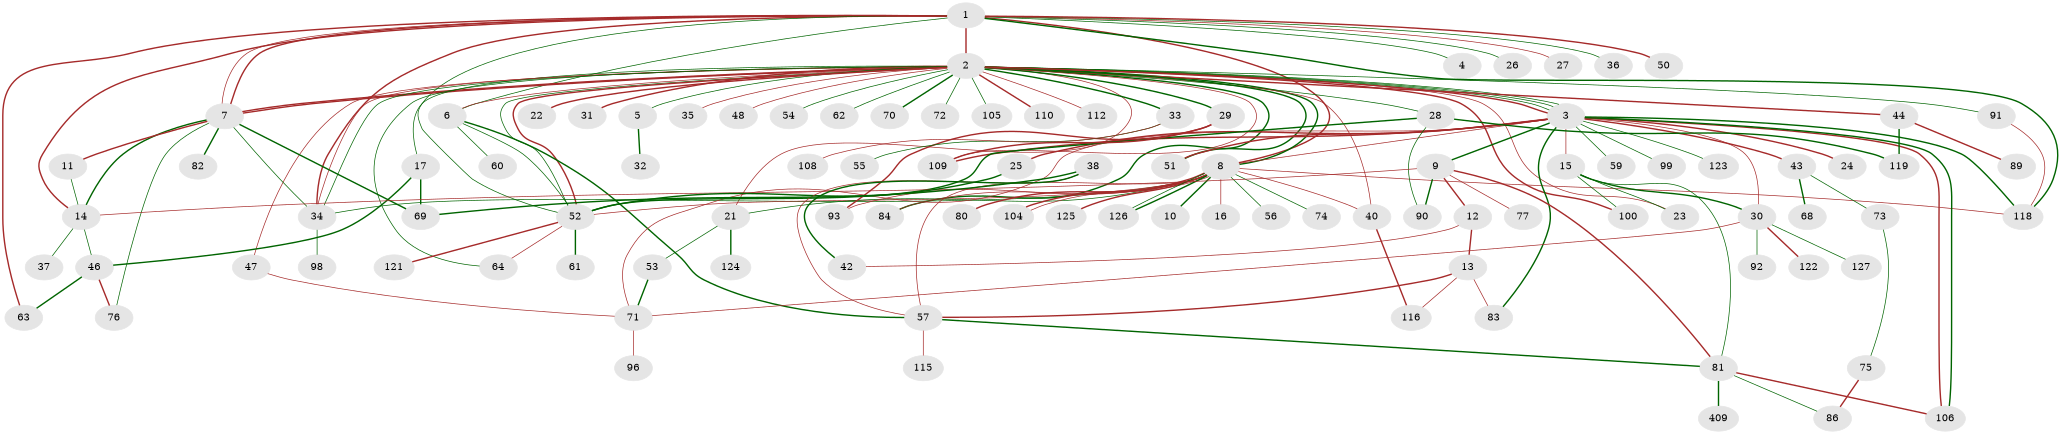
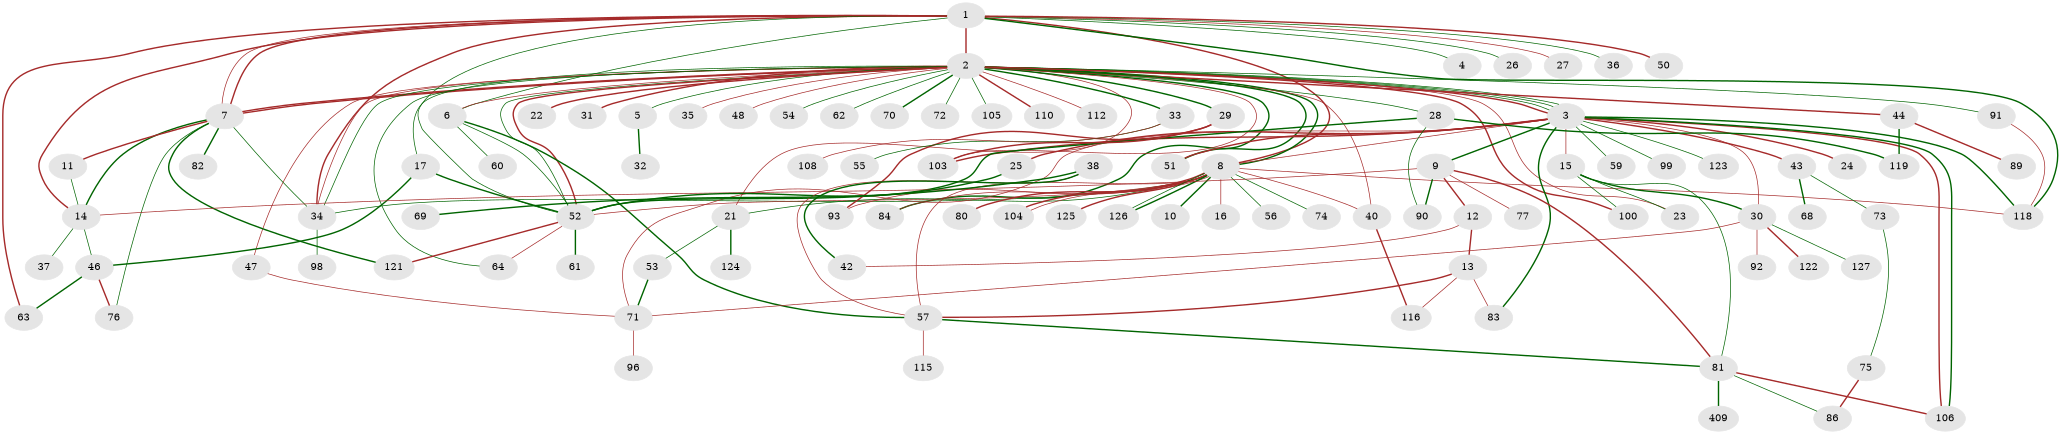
  graph {
    fontname="DejaVu Serif"
    node [color=gray90 fontname="DejaVu Serif" style=filled]
    edge [color=darkgreen fontname="DejaVu Serif" style=solid]
    1 [super="+19"]
    2 [super="+18"]
    4
    6
    7 [super="+94"]
    8 [super="+65"]
    14 [super="+67"]
    26
    27
    34
    36
    50
    52 [super="+95"]
    63
    118
    3 [super="+87"]
    5
    17 [super="+39"]
    21 [super="+49"]
    22
    23
    28 [super="+102"]
    29
    31
    33 [super="+66"]
    35
    40
    44 [super="+88"]
    47
    48
    51
    54
    62
    64
    70
    72
    84 [super="+113"]
    91
    100
-   103 [label=109]
+   103
    105
    110
    112
    57 [super="+117"]
    60
    11
    76
    82
    121
    10
    16
    56
    74
    80
    93
    104
    125
    126
    37
    46 [super="+101"]
    98
    61
    9 [super="+20"]
    15 [super="+41"]
    24
    25
    30 [super="+58"]
    43
    59
    71 [super="+120"]
    83
    99
    106
    123
    32 [super="+45"]
    69
    53
    124
    90
    119
    55
    108
    116
    89
    12
    77
    81 [super="+85"]
    92
    122
    127
    68
    73
    96 [super="+114"]
    115
    13 [super="+79"]
    42
    86
    n98 [label=409]
    38 [super="+97"]
    75 [super="+107"]
    1 -- 2 [color=brown style=bold]
    1 -- 4
    1 -- 6
    1 -- 7 [color=brown]
    1 -- 7 [color=brown style=bold]
    1 -- 8 [color=brown style=bold]
    1 -- 14 [color=brown style=bold]
    1 -- 26
    1 -- 27 [color=brown]
    1 -- 34 [color=brown style=bold]
    1 -- 36
    1 -- 50 [color=brown style=bold]
    1 -- 52
    1 -- 63 [color=brown style=bold]
    1 -- 118 [style=bold]
    2 -- 6 [color=brown]
    2 -- 7 [color=brown style=bold]
    2 -- 7 [color=brown style=bold]
    2 -- 8 [style=bold]
    2 -- 34 [color=brown]
    2 -- 34
    2 -- 52 [weight=2]
    2 -- 52 [color=brown style=bold]
    2 -- 3 [color=brown style=bold]
    2 -- 3
    2 -- 3
    2 -- 3
    2 -- 5
    2 -- 17
    2 -- 21 [color=brown]
    2 -- 22 [color=brown style=bold]
    2 -- 23 [color=brown]
    2 -- 28
    2 -- 29 [style=bold]
    2 -- 31 [color=brown style=bold]
    2 -- 33 [style=bold]
    2 -- 35 [color=brown]
    2 -- 40 [color=brown]
    2 -- 44 [color=brown style=bold]
    2 -- 47 [color=brown]
    2 -- 48 [color=brown]
    2 -- 51 [style=bold]
    2 -- 54
    2 -- 62
    2 -- 64
    2 -- 70 [style=bold]
    2 -- 72
    2 -- 84 [style=bold]
    2 -- 91
    2 -- 100 [color=brown style=bold]
    2 -- 103 [color=brown]
    2 -- 105
    2 -- 110 [color=brown style=bold]
    2 -- 112 [color=brown]
    6 -- 52
    6 -- 57 [style=bold]
    6 -- 60
    7 -- 14 [style=bold]
    7 -- 34
    7 -- 11 [color=brown style=bold]
    7 -- 76
    7 -- 82 [style=bold]
-   7 -- 69 [style=bold]
+   7 -- 121 [style=bold]
    8 -- 34
    8 -- 52 [color=brown]
    8 -- 118 [color=brown]
    8 -- 21
    8 -- 40 [color=brown]
    8 -- 84 [color=brown weight=2]
    8 -- 57 [color=brown]
    8 -- 10 [style=bold]
    8 -- 16 [color=brown]
    8 -- 56
    8 -- 74
    8 -- 80 [color=brown style=bold]
    8 -- 93 [color=brown]
    8 -- 104 [color=brown style=bold]
    8 -- 104 [color=brown]
    8 -- 125 [color=brown style=bold]
    8 -- 126
    8 -- 126 [style=bold]
    14 -- 37
    14 -- 46
    34 -- 98
    52 -- 64 [color=brown]
    52 -- 121 [color=brown style=bold]
    52 -- 61 [style=bold]
    3 -- 8 [color=brown]
    3 -- 118 [style=bold]
    3 -- 51 [color=brown style=bold]
    3 -- 103 [color=brown style=bold]
    3 -- 9 [style=bold]
    3 -- 15 [color=brown]
    3 -- 24 [color=brown style=bold]
    3 -- 25 [color=brown style=bold]
    3 -- 30 [color=brown]
    3 -- 43 [color=brown style=bold]
    3 -- 59
    3 -- 71 [color=brown]
    3 -- 83 [style=bold]
    3 -- 99
    3 -- 106 [color=brown style=bold]
    3 -- 106 [style=bold]
    3 -- 123
    5 -- 32 [style=bold]
    17 -- 46 [style=bold]
-   17 -- 69 [style=bold]
+   17 -- 52 [style=bold]
    21 -- 53
    21 -- 124 [style=bold]
    28 -- 52 [style=bold]
    28 -- 90
    28 -- 119 [style=bold]
    29 -- 103 [color=brown style=bold]
    29 -- 93 [color=brown style=bold]
    33 -- 55
    33 -- 108 [color=brown]
    40 -- 116 [color=brown style=bold]
    44 -- 119 [style=bold]
    44 -- 89 [color=brown style=bold]
    47 -- 71 [color=brown]
    91 -- 118 [color=brown]
    57 -- 81 [style=bold]
    57 -- 115 [color=brown]
    11 -- 14
    46 -- 63 [style=bold]
    46 -- 76 [color=brown style=bold]
    9 -- 14 [color=brown]
    9 -- 90 [style=bold]
    9 -- 12 [color=brown style=bold]
    9 -- 77 [color=brown]
    9 -- 81 [color=brown style=bold]
    15 -- 23
    15 -- 100
    15 -- 30 [style=bold]
    15 -- 81
    25 -- 52 [style=bold]
    30 -- 71 [color=brown]
-   30 -- 92
+   30 -- 92 [color=brown]
    30 -- 122 [color=brown style=bold]
    30 -- 127
    43 -- 68 [style=bold]
    43 -- 73
    71 -- 96 [color=brown]
    53 -- 71 [style=bold]
    12 -- 13 [color=brown style=bold]
    12 -- 42 [color=brown]
    81 -- 106 [color=brown style=bold]
    81 -- 86
    81 -- n98 [style=bold]
    73 -- 75
    13 -- 57 [color=brown style=bold]
    13 -- 83 [color=brown]
    13 -- 116 [color=brown]
    38 -- 57 [color=brown]
    38 -- 69 [style=bold]
    38 -- 42 [style=bold]
    75 -- 86 [color=brown style=bold]
  }
